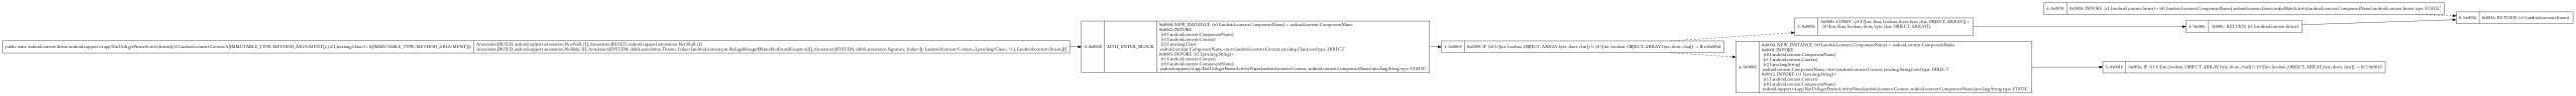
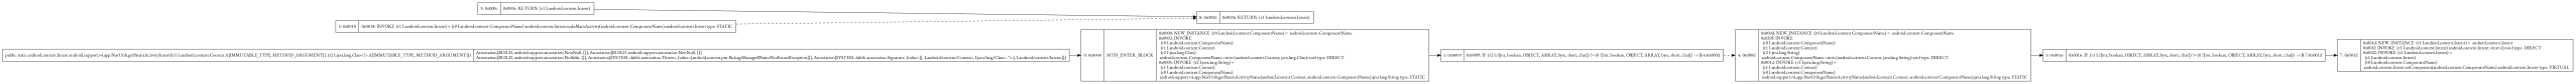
  digraph {
    fontname="EB Garamond"
    rankdir=LR
    node [fontname="EB Garamond" shape=record]
    edge [fontname="EB Garamond"]
    n1 [label="{0\:\ 0x0000|MTH_ENTER_BLOCK\l|0x0000: NEW_INSTANCE  (r0 I:android.content.ComponentName) =  android.content.ComponentName \l0x0002: INVOKE  \l  (r0 I:android.content.ComponentName)\l  (r1 I:android.content.Context)\l  (r2 I:java.lang.Class)\l android.content.ComponentName.\<init\>(android.content.Context, java.lang.Class):void type: DIRECT \l0x0005: INVOKE  (r2 I:java.lang.String) = \l  (r1 I:android.content.Context)\l  (r0 I:android.content.ComponentName)\l android.support.v4.app.NavUtils.getParentActivityName(android.content.Context, android.content.ComponentName):java.lang.String type: STATIC \l}"]
    n2 [label="{1\:\ 0x0009|0x0009: IF  (r2 I:?[int, boolean, OBJECT, ARRAY, byte, short, char]) != (0 ?[int, boolean, OBJECT, ARRAY, byte, short, char])  \-\> B:4:0x000d \l}"]
-   n3 [label="{2\:\ 0x000b|0x000b: CONST  (r1 I:?[int, float, boolean, short, byte, char, OBJECT, ARRAY]) = \l  (0 ?[int, float, boolean, short, byte, char, OBJECT, ARRAY])\l \l}"]
-   n4 [label="{4\:\ 0x000d|0x000d: NEW_INSTANCE  (r0 I:android.content.ComponentName) =  android.content.ComponentName \l0x000f: INVOKE  \l  (r0 I:android.content.ComponentName)\l  (r1 I:android.content.Context)\l  (r2 I:java.lang.String)\l android.content.ComponentName.\<init\>(android.content.Context, java.lang.String):void type: DIRECT \l0x0012: INVOKE  (r1 I:java.lang.String) = \l  (r1 I:android.content.Context)\l  (r0 I:android.content.ComponentName)\l android.support.v4.app.NavUtils.getParentActivityName(android.content.Context, android.content.ComponentName):java.lang.String type: STATIC \l}"]
+   n4 [label="{4\:\ 0x000d|0x000d: NEW_INSTANCE  (r0 I:android.content.ComponentName) =  android.content.ComponentName \l0x020f: INVOKE  \l  (r0 I:android.content.ComponentName)\l  (r1 I:android.content.Context)\l  (r2 I:java.lang.String)\l android.content.ComponentName.\<init\>(android.content.Context, java.lang.String):void type: DIRECT \l0x0012: INVOKE  (r1 I:java.lang.String) = \l  (r1 I:android.content.Context)\l  (r0 I:android.content.ComponentName)\l android.support.v4.app.NavUtils.getParentActivityName(android.content.Context, android.content.ComponentName):java.lang.String type: STATIC \l}"]
    n5 [label="{3\:\ 0x000c|0x000c: RETURN  (r1 I:android.content.Intent) \l}"]
    n6 [label="{5\:\ 0x0016|0x0016: IF  (r1 I:?[int, boolean, OBJECT, ARRAY, byte, short, char]) != (0 ?[int, boolean, OBJECT, ARRAY, byte, short, char])  \-\> B:7:0x001d \l}"]
    n7 [label="{8\:\ 0x0026|0x0026: RETURN  (r1 I:android.content.Intent) \l}"]
+   n8 [label="{7\:\ 0x001d|0x001d: NEW_INSTANCE  (r1 I:android.content.Intent) =  android.content.Intent \l0x001f: INVOKE  (r1 I:android.content.Intent) android.content.Intent.\<init\>():void type: DIRECT \l0x0022: INVOKE  (r1 I:android.content.Intent) = \l  (r1 I:android.content.Intent)\l  (r0 I:android.content.ComponentName)\l android.content.Intent.setComponent(android.content.ComponentName):android.content.Intent type: VIRTUAL \l}"]
    n9 [label="{6\:\ 0x0018|0x0018: INVOKE  (r1 I:android.content.Intent) = (r0 I:android.content.ComponentName) android.content.Intent.makeMainActivity(android.content.ComponentName):android.content.Intent type: STATIC \l}"]
    n10 [label="{public static android.content.Intent android.support.v4.app.NavUtils.getParentActivityIntent((r1 I:android.content.Context A[IMMUTABLE_TYPE, METHOD_ARGUMENT]), (r2 I:java.lang.Class\<?\> A[IMMUTABLE_TYPE, METHOD_ARGUMENT]))  | Annotation[BUILD, android.support.annotation.NonNull, \{\}], Annotation[BUILD, android.support.annotation.NonNull, \{\}]\lAnnotation[BUILD, android.support.annotation.Nullable, \{\}], Annotation[SYSTEM, dalvik.annotation.Throws, \{value=[android.content.pm.PackageManager$NameNotFoundException]\}], Annotation[SYSTEM, dalvik.annotation.Signature, \{value=[(, Landroid\/content\/Context;, Ljava\/lang\/Class\<, *\>;), Landroid\/content\/Intent;]\}]\l}"]
    n1 -> n2
-   n2 -> n3 [style=dashed]
    n2 -> n4 [style=dashed]
-   n3 -> n5
    n4 -> n6
    n5 -> n7
+   n6 -> n8
    n9 -> n7 [style=dashed]
    n10 -> n1
  }
